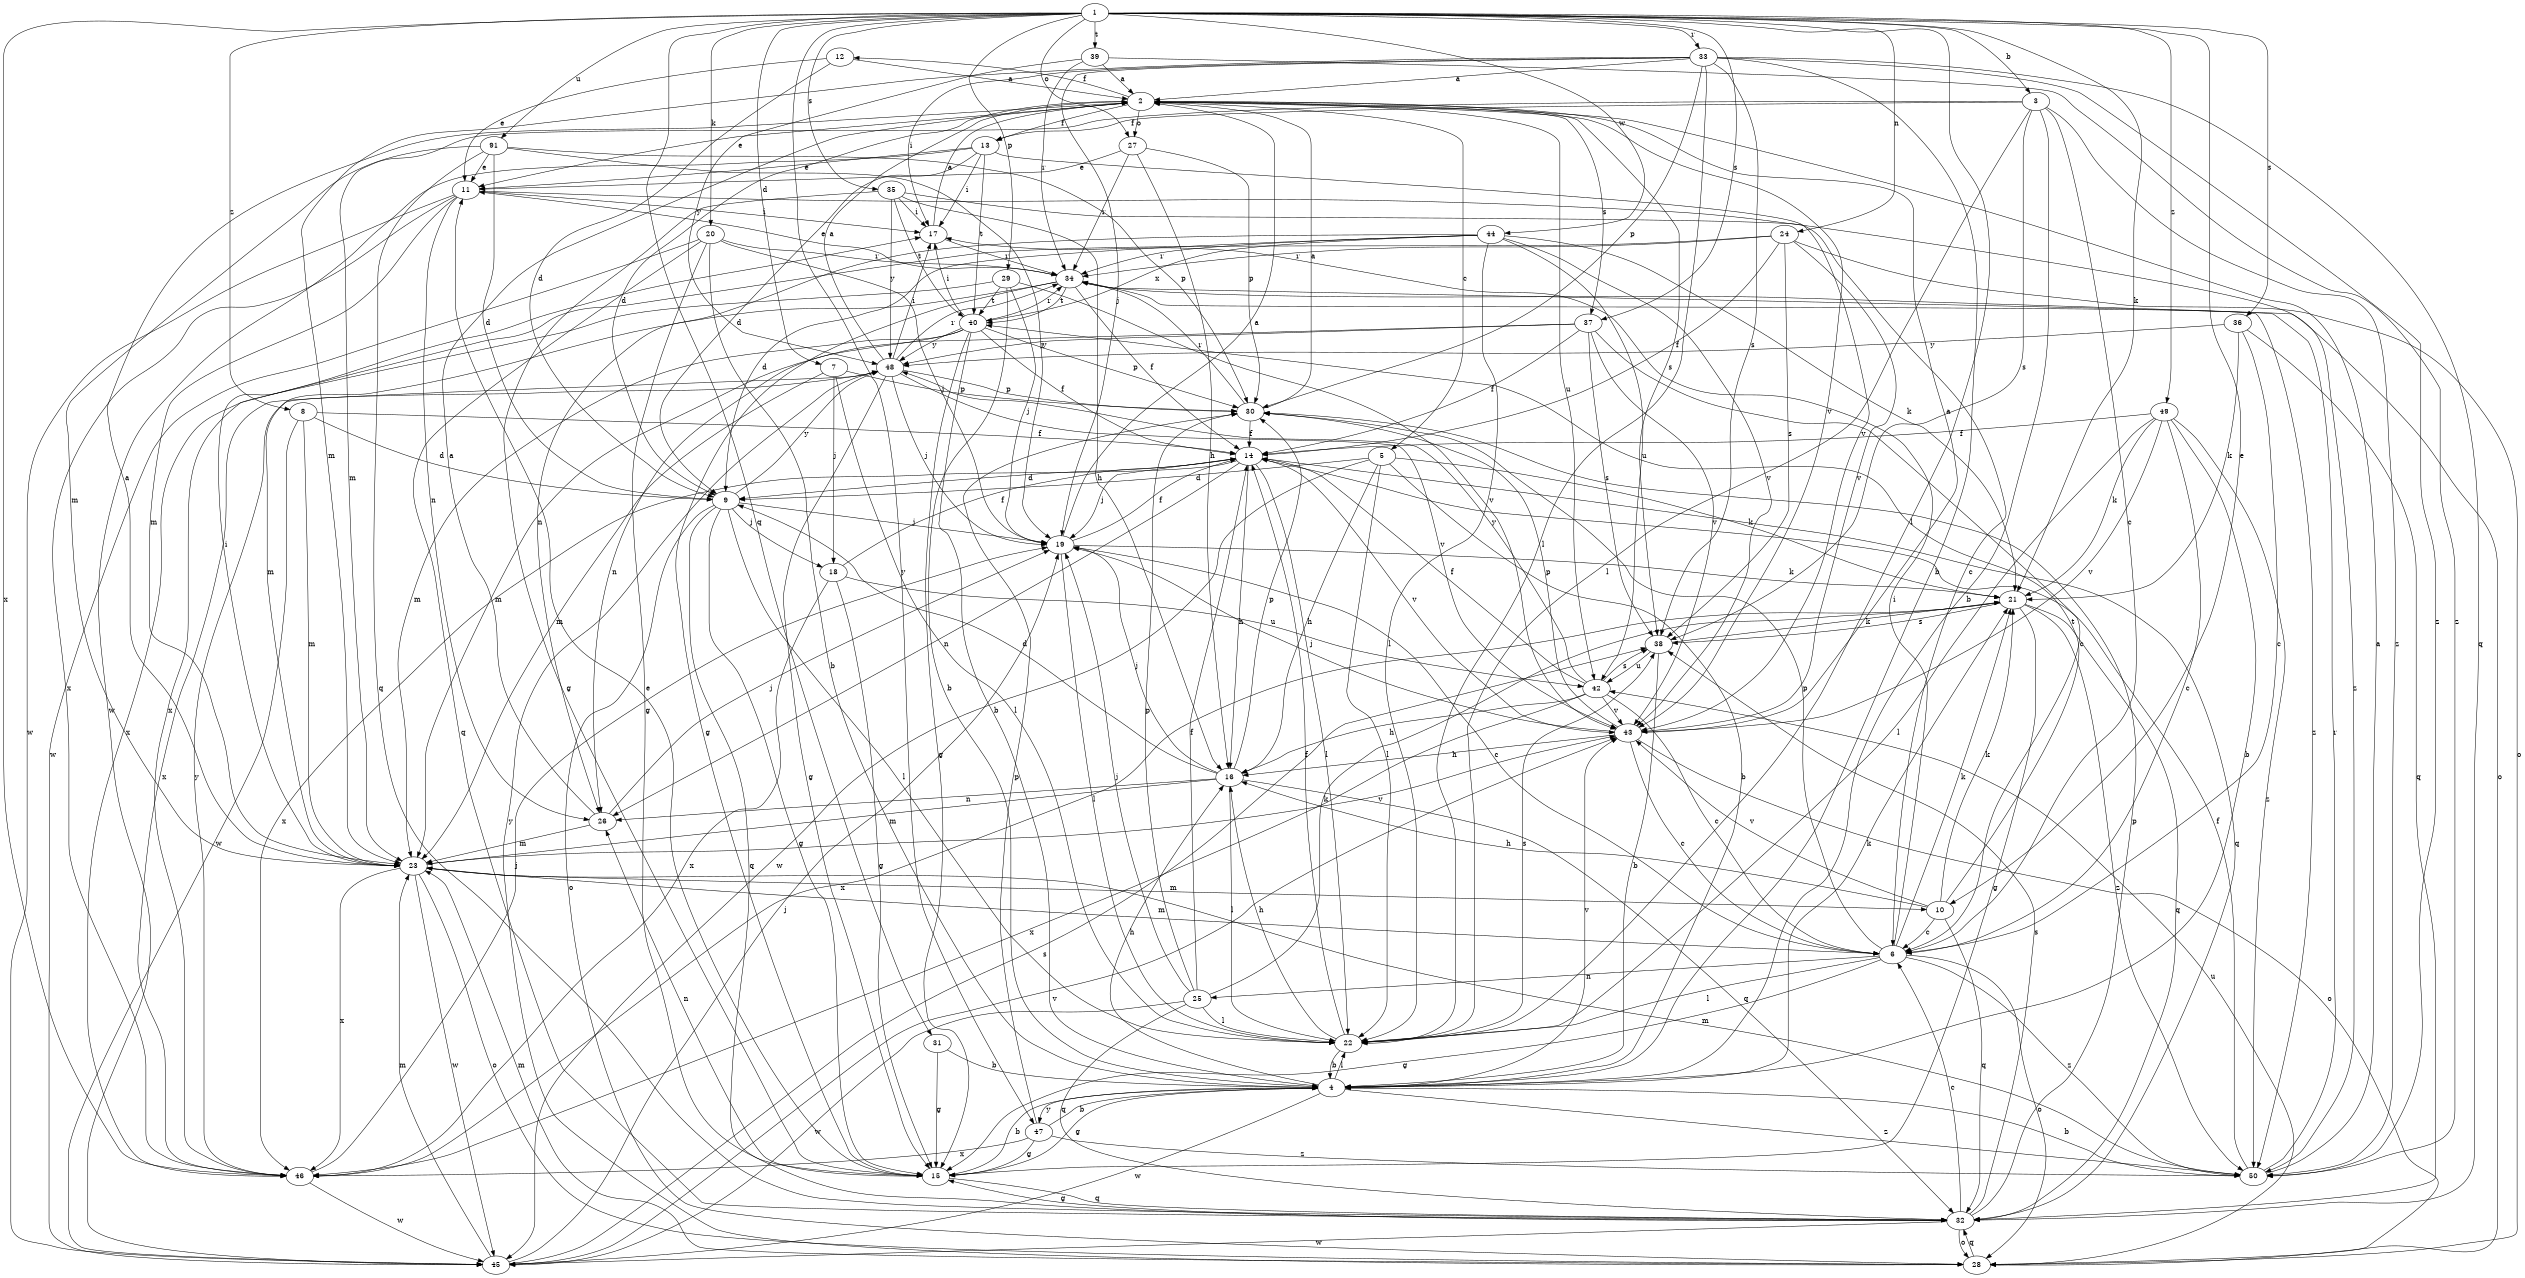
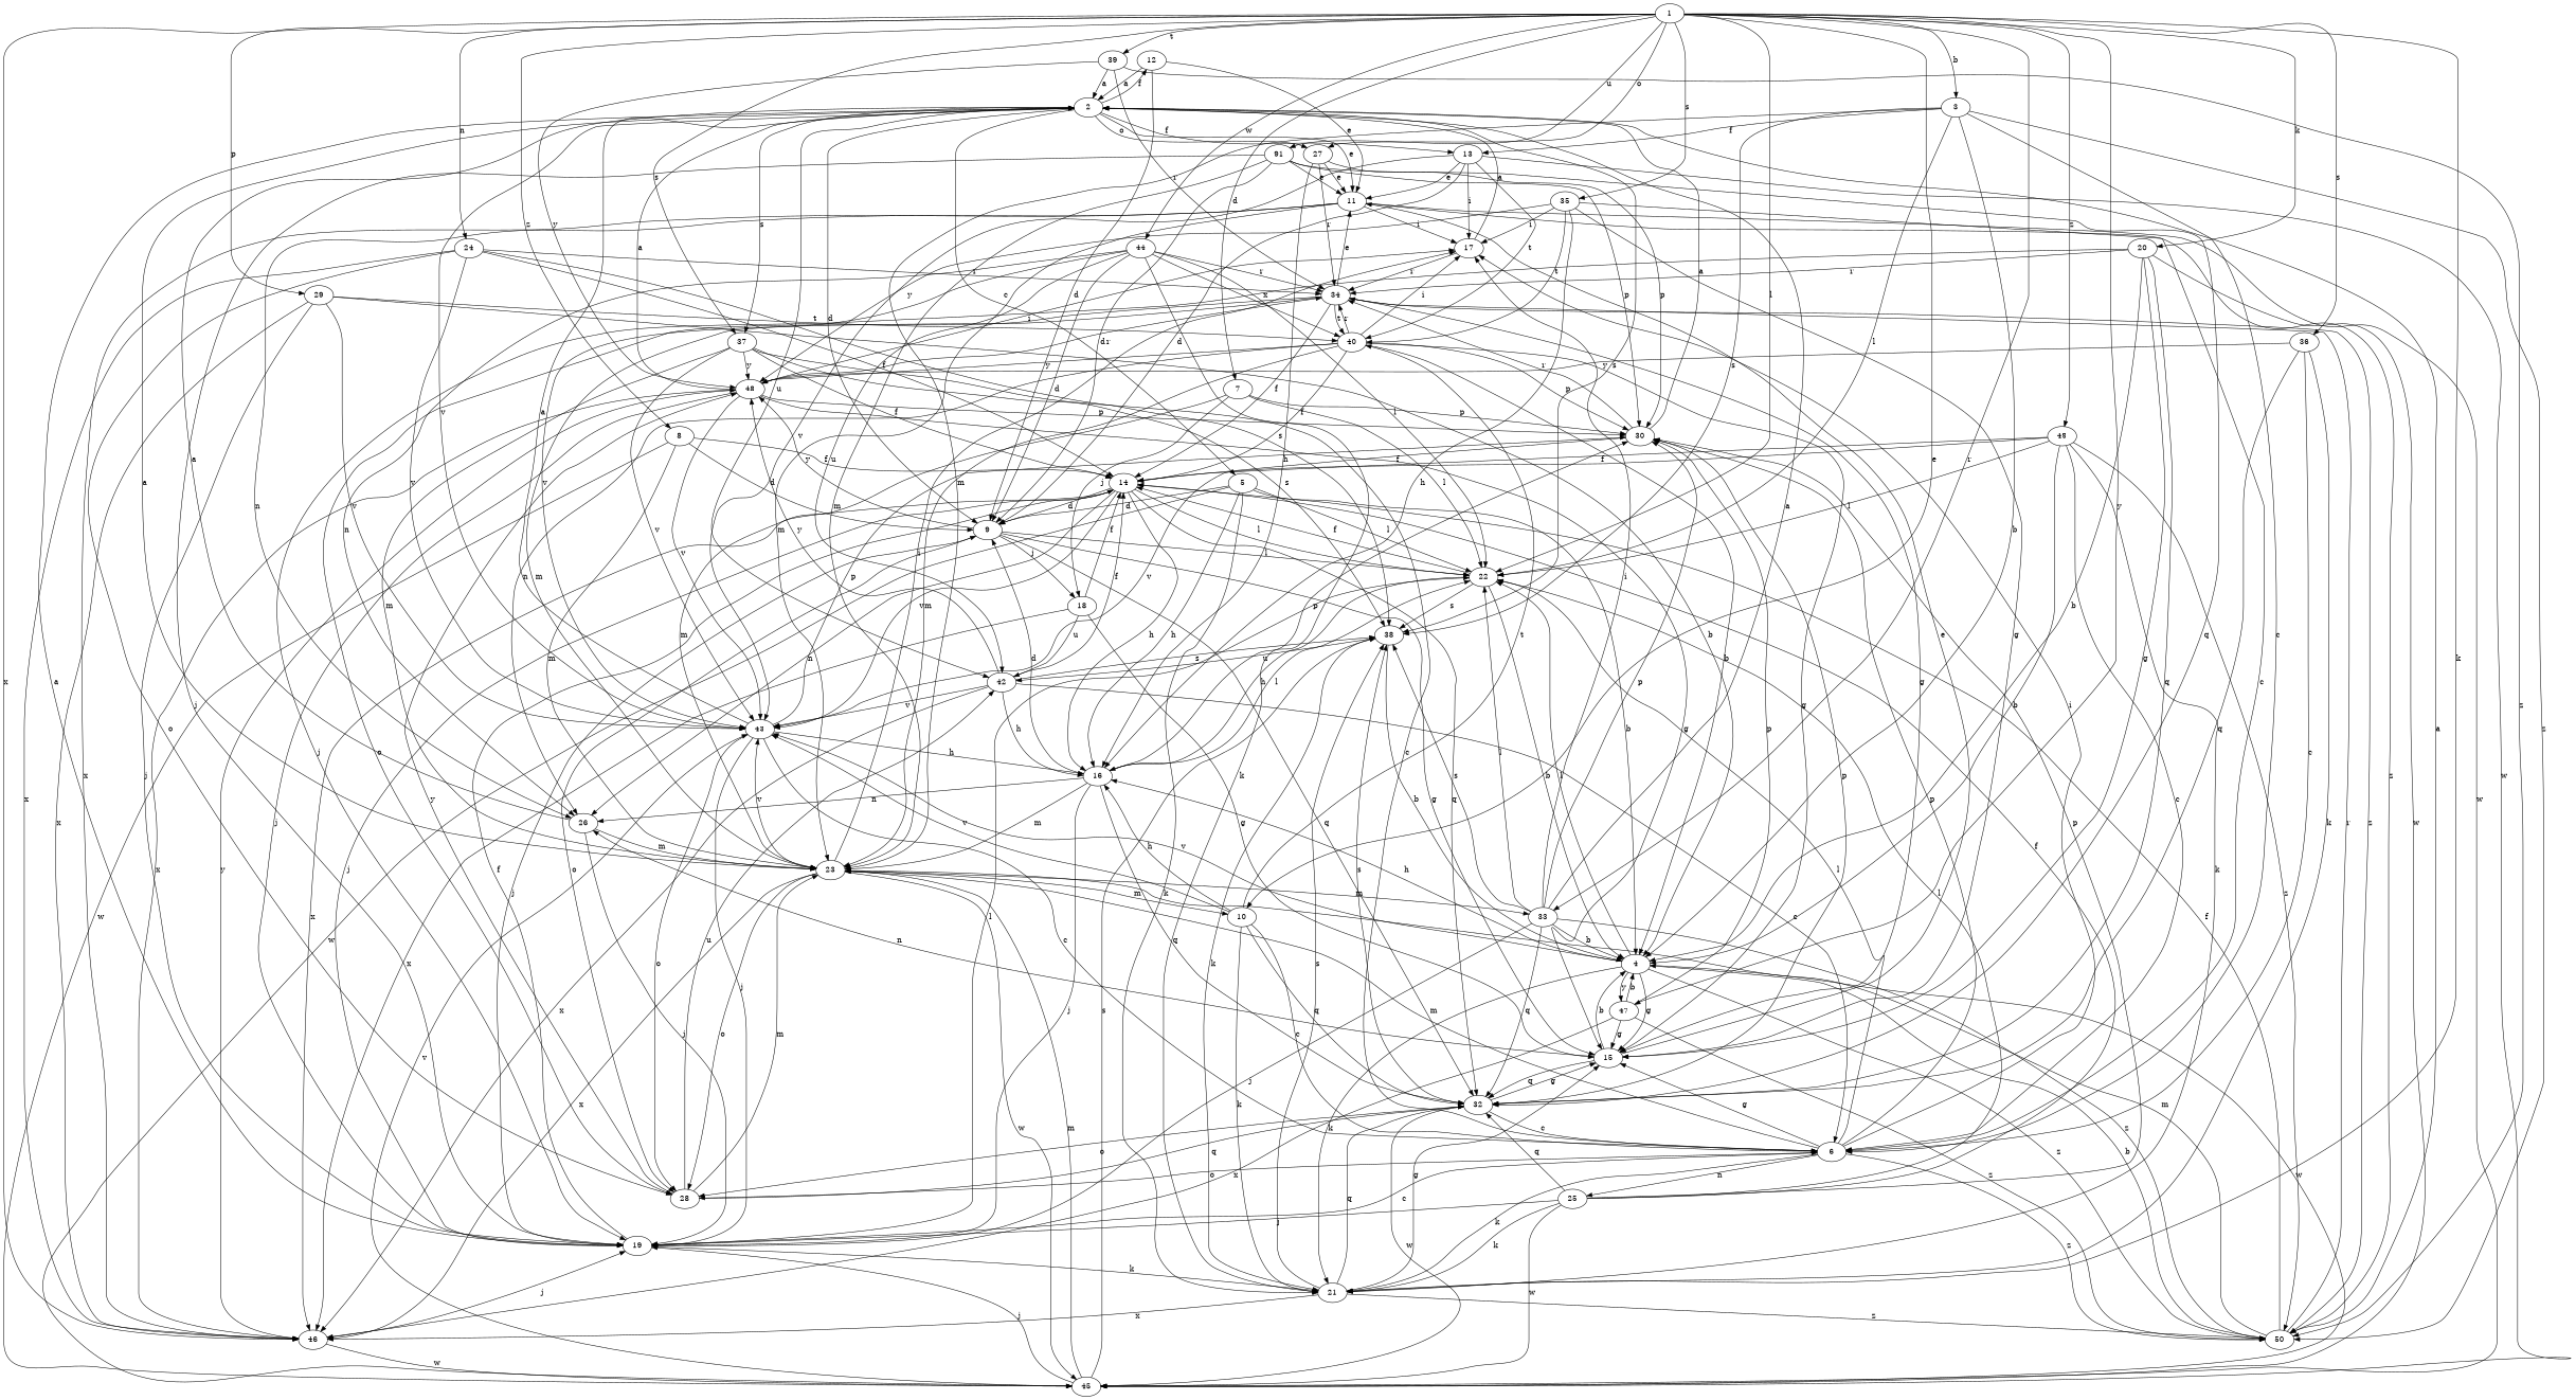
  strict digraph {
    12
    2
    9
    11
    43
    5
    38
    37
    42
    13
    27
    19
    22
    28
    32
    48
    15
    18
    17
    23
    45
    46
    26
    50
    6
    30
    16
    21
    4
    14
    40
    34
    25
    10
    33
    47
    39
    1
    3
    20
    29
-   31
    49
    35
    36
    7
    8
    n48 [label=91]
    44
    24
    12 -> 2 [label=a]
    12 -> 9 [label=d]
    12 -> 11 [label=e]
    2 -> 12 [label=f]
    2 -> 9 [label=d]
    2 -> 11 [label=e]
    2 -> 43 [label=v]
    2 -> 5 [label=c]
    2 -> 38 [label=s]
    2 -> 37 [label=s]
    2 -> 42 [label=u]
    2 -> 13 [label=f]
    2 -> 27 [label=o]
-   9 -> 19 [label=j]
+   19 -> 9 [label=j]
    9 -> 22 [label=l]
    9 -> 28 [label=o]
    9 -> 32 [label=q]
    9 -> 48 [label=y]
    9 -> 15 [label=g]
    9 -> 18 [label=j]
    11 -> 17 [label=i]
    11 -> 23 [label=m]
    11 -> 45 [label=w]
    11 -> 46 [label=x]
    11 -> 26 [label=n]
    11 -> 50 [label=z]
    43 -> 2 [label=a]
    43 -> 19 [label=j]
    43 -> 28 [label=o]
    43 -> 6 [label=c]
    43 -> 30 [label=p]
    43 -> 16 [label=h]
    5 -> 9 [label=d]
    5 -> 22 [label=l]
    5 -> 45 [label=w]
    5 -> 16 [label=h]
    5 -> 21 [label=k]
    5 -> 4 [label=b]
    38 -> 42 [label=u]
    38 -> 21 [label=k]
    38 -> 4 [label=b]
    37 -> 43 [label=v]
    37 -> 38 [label=s]
    37 -> 48 [label=y]
    37 -> 23 [label=m]
    37 -> 6 [label=c]
    37 -> 14 [label=f]
    42 -> 43 [label=v]
    42 -> 38 [label=s]
    42 -> 48 [label=y]
    42 -> 46 [label=x]
    42 -> 6 [label=c]
    42 -> 16 [label=h]
    42 -> 14 [label=f]
    13 -> 9 [label=d]
    13 -> 11 [label=e]
    13 -> 43 [label=v]
    13 -> 17 [label=i]
    13 -> 45 [label=w]
    13 -> 40 [label=t]
    27 -> 11 [label=e]
    27 -> 30 [label=p]
    27 -> 16 [label=h]
    27 -> 34 [label=r]
    19 -> 2 [label=a]
    19 -> 22 [label=l]
    19 -> 6 [label=c]
    19 -> 21 [label=k]
    19 -> 14 [label=f]
    22 -> 38 [label=s]
    22 -> 16 [label=h]
    22 -> 4 [label=b]
    22 -> 14 [label=f]
    28 -> 42 [label=u]
    28 -> 32 [label=q]
    28 -> 48 [label=y]
    28 -> 23 [label=m]
    32 -> 38 [label=s]
    32 -> 28 [label=o]
    32 -> 15 [label=g]
    32 -> 45 [label=w]
    32 -> 6 [label=c]
    32 -> 30 [label=p]
    48 -> 2 [label=a]
    48 -> 43 [label=v]
    48 -> 19 [label=j]
    48 -> 15 [label=g]
    48 -> 17 [label=i]
    48 -> 46 [label=x]
    48 -> 30 [label=p]
    48 -> 34 [label=r]
    15 -> 11 [label=e]
    15 -> 32 [label=q]
    15 -> 26 [label=n]
    15 -> 4 [label=b]
    18 -> 42 [label=u]
    18 -> 15 [label=g]
    18 -> 46 [label=x]
    18 -> 14 [label=f]
    17 -> 2 [label=a]
    17 -> 34 [label=r]
    23 -> 2 [label=a]
    23 -> 43 [label=v]
    23 -> 28 [label=o]
    23 -> 17 [label=i]
    23 -> 45 [label=w]
    23 -> 46 [label=x]
    23 -> 10 [label=m]
    45 -> 43 [label=v]
    45 -> 38 [label=s]
    45 -> 19 [label=j]
    45 -> 23 [label=m]
    46 -> 19 [label=j]
    46 -> 48 [label=y]
    46 -> 45 [label=w]
    26 -> 2 [label=a]
    26 -> 19 [label=j]
    26 -> 23 [label=m]
    50 -> 2 [label=a]
    50 -> 23 [label=m]
    50 -> 4 [label=b]
    50 -> 14 [label=f]
    50 -> 34 [label=r]
    6 -> 22 [label=l]
    6 -> 28 [label=o]
    6 -> 15 [label=g]
    6 -> 17 [label=i]
    6 -> 23 [label=m]
    6 -> 50 [label=z]
    6 -> 30 [label=p]
    6 -> 21 [label=k]
    6 -> 25 [label=n]
    30 -> 2 [label=a]
    30 -> 14 [label=f]
    30 -> 34 [label=r]
    16 -> 9 [label=d]
    16 -> 19 [label=j]
    16 -> 22 [label=l]
    16 -> 32 [label=q]
    16 -> 23 [label=m]
    16 -> 26 [label=n]
    16 -> 30 [label=p]
    21 -> 38 [label=s]
    21 -> 32 [label=q]
    21 -> 15 [label=g]
    21 -> 46 [label=x]
    21 -> 50 [label=z]
    4 -> 43 [label=v]
    4 -> 22 [label=l]
    4 -> 15 [label=g]
    4 -> 45 [label=w]
    4 -> 50 [label=z]
    4 -> 16 [label=h]
    4 -> 21 [label=k]
    4 -> 47 [label=y]
    14 -> 9 [label=d]
    14 -> 43 [label=v]
    14 -> 19 [label=j]
    14 -> 22 [label=l]
    14 -> 32 [label=q]
    14 -> 46 [label=x]
    14 -> 26 [label=n]
    14 -> 16 [label=h]
    40 -> 48 [label=y]
    40 -> 15 [label=g]
    40 -> 17 [label=i]
    40 -> 23 [label=m]
    40 -> 26 [label=n]
    40 -> 30 [label=p]
    40 -> 4 [label=b]
    40 -> 14 [label=f]
    40 -> 34 [label=r]
    34 -> 11 [label=e]
    34 -> 28 [label=o]
    34 -> 15 [label=g]
    34 -> 23 [label=m]
    34 -> 50 [label=z]
    34 -> 14 [label=f]
    34 -> 40 [label=t]
    25 -> 19 [label=j]
    25 -> 22 [label=l]
    25 -> 32 [label=q]
    25 -> 45 [label=w]
    25 -> 30 [label=p]
    25 -> 21 [label=k]
    25 -> 14 [label=f]
    10 -> 43 [label=v]
    10 -> 32 [label=q]
    10 -> 6 [label=c]
    10 -> 16 [label=h]
    10 -> 21 [label=k]
    10 -> 40 [label=t]
    33 -> 2 [label=a]
    33 -> 38 [label=s]
    33 -> 19 [label=j]
    33 -> 22 [label=l]
    33 -> 32 [label=q]
    33 -> 17 [label=i]
-   33 -> 23 [label=m]
+   23 -> 33 [label=m]
    33 -> 50 [label=z]
    33 -> 30 [label=p]
    33 -> 4 [label=b]
    47 -> 15 [label=g]
    47 -> 46 [label=x]
    47 -> 50 [label=z]
    47 -> 30 [label=p]
    47 -> 4 [label=b]
    39 -> 2 [label=a]
    39 -> 48 [label=y]
    39 -> 50 [label=z]
    39 -> 34 [label=r]
    1 -> 37 [label=s]
    1 -> 27 [label=o]
    1 -> 22 [label=l]
    1 -> 46 [label=x]
    1 -> 21 [label=k]
    1 -> 10 [label=e]
    1 -> 33 [label=r]
    1 -> 47 [label=y]
    1 -> 39 [label=t]
    1 -> 3 [label=b]
    1 -> 20 [label=k]
    1 -> 29 [label=p]
-   1 -> 31 [label=q]
    1 -> 49 [label=z]
    1 -> 35 [label=s]
    1 -> 36 [label=s]
    1 -> 7 [label=d]
    1 -> 8 [label=z]
    1 -> n48 [label=u]
    1 -> 44 [label=w]
    1 -> 24 [label=n]
    3 -> 38 [label=s]
    3 -> 13 [label=f]
    3 -> 22 [label=l]
    3 -> 23 [label=m]
    3 -> 50 [label=z]
    3 -> 6 [label=c]
    3 -> 4 [label=b]
    20 -> 19 [label=j]
    20 -> 32 [label=q]
    20 -> 15 [label=g]
    20 -> 45 [label=w]
    20 -> 4 [label=b]
    20 -> 34 [label=r]
    29 -> 43 [label=v]
    29 -> 19 [label=j]
    29 -> 46 [label=x]
    29 -> 4 [label=b]
    29 -> 40 [label=t]
-   31 -> 15 [label=g]
-   31 -> 4 [label=b]
    49 -> 43 [label=v]
    49 -> 22 [label=l]
    49 -> 50 [label=z]
    49 -> 6 [label=c]
    49 -> 21 [label=k]
    49 -> 4 [label=b]
    49 -> 14 [label=f]
    35 -> 48 [label=y]
    35 -> 15 [label=g]
    35 -> 17 [label=i]
    35 -> 6 [label=c]
    35 -> 16 [label=h]
    35 -> 40 [label=t]
    36 -> 32 [label=q]
    36 -> 48 [label=y]
    36 -> 6 [label=c]
    36 -> 21 [label=k]
    7 -> 22 [label=l]
    7 -> 18 [label=j]
    7 -> 23 [label=m]
    7 -> 30 [label=p]
    8 -> 9 [label=d]
    8 -> 23 [label=m]
    8 -> 45 [label=w]
    8 -> 14 [label=f]
    n48 -> 9 [label=d]
    n48 -> 11 [label=e]
    n48 -> 19 [label=j]
    n48 -> 32 [label=q]
    n48 -> 23 [label=m]
    n48 -> 30 [label=p]
    44 -> 9 [label=d]
    44 -> 43 [label=v]
    44 -> 42 [label=u]
    44 -> 22 [label=l]
    44 -> 26 [label=n]
    44 -> 21 [label=k]
    44 -> 40 [label=x]
    44 -> 34 [label=r]
    24 -> 43 [label=v]
    24 -> 38 [label=s]
    24 -> 28 [label=o]
    24 -> 46 [label=x]
    24 -> 14 [label=f]
    24 -> 34 [label=r]
  }
